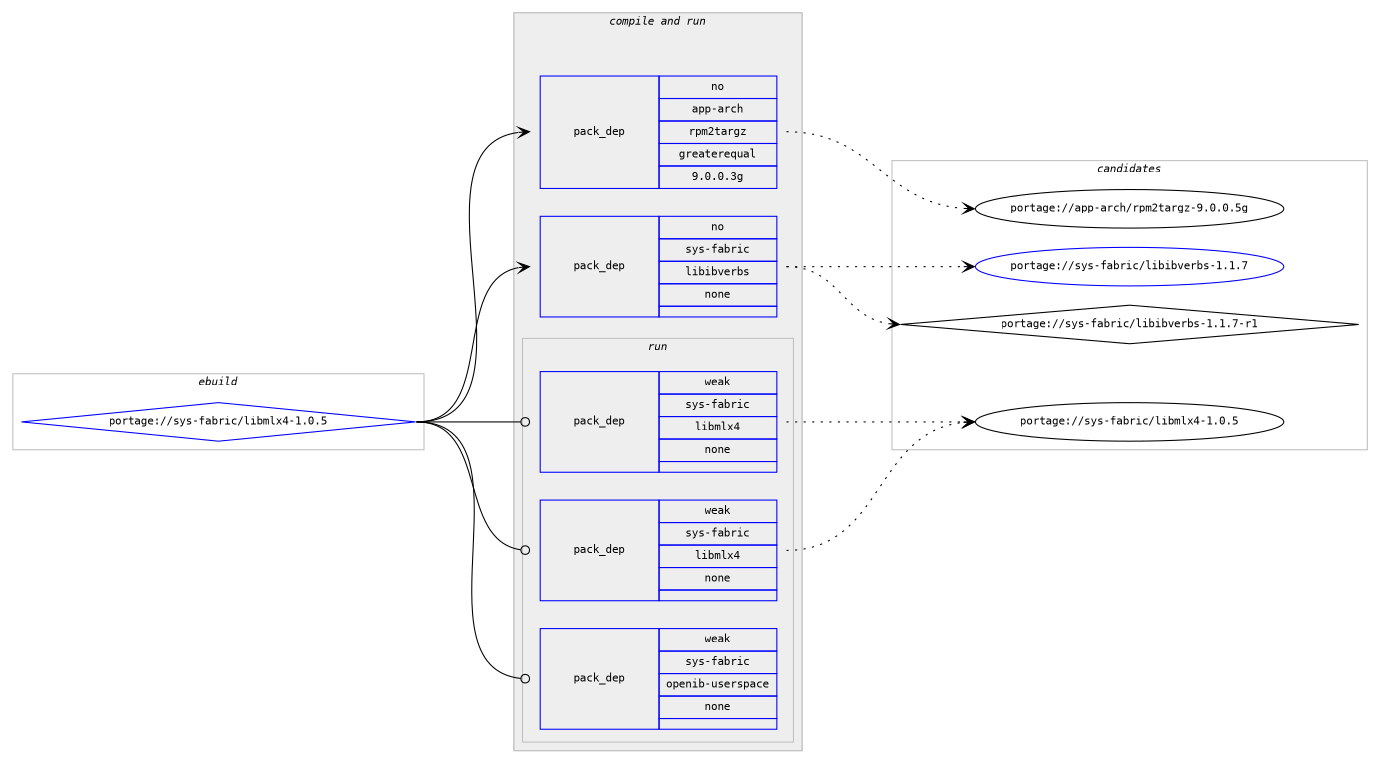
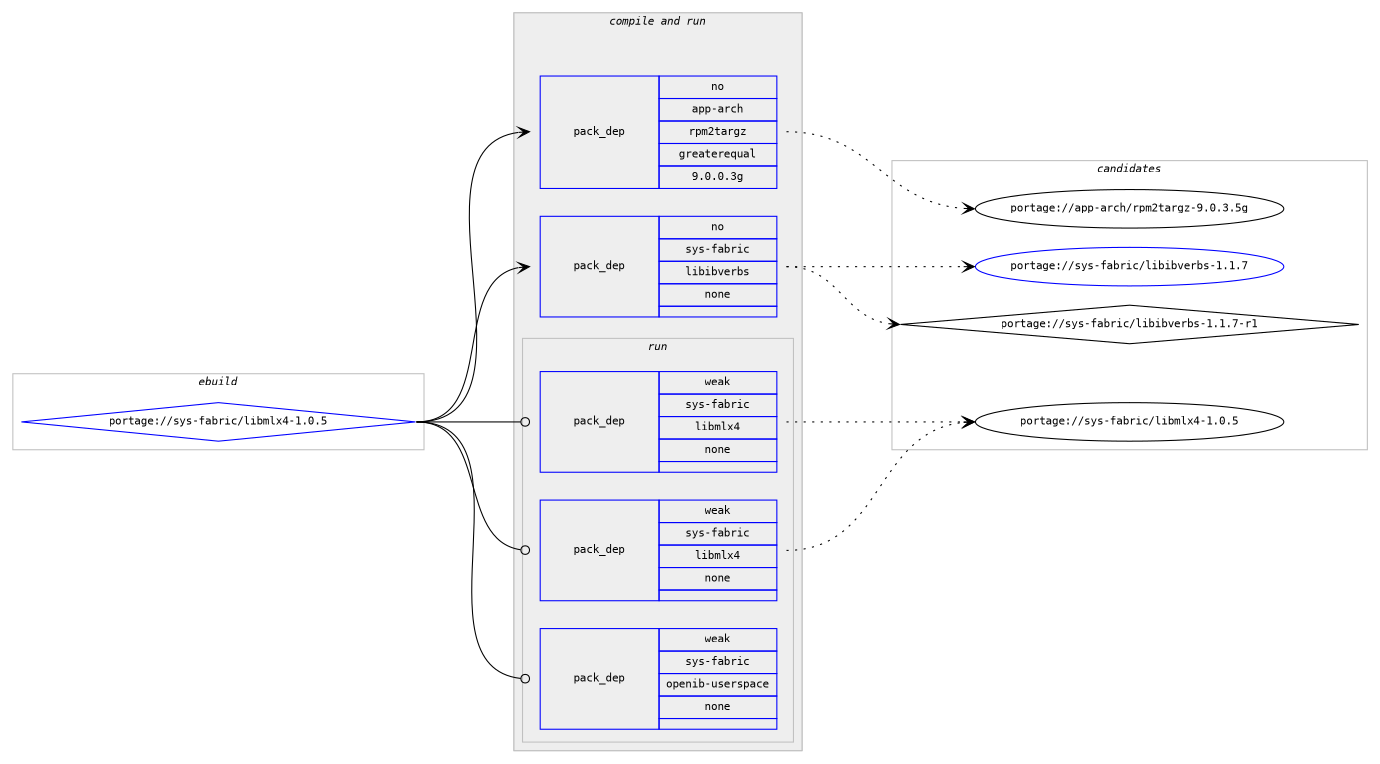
  digraph {
    compound=true
    concentrate=true
    fontname="DejaVu Sans Mono"
    fontsize=10
    newrank=true
    rankdir=LR
    ranksep=1.5
    node [color=blue fontname="DejaVu Sans Mono" fontsize=10 shape=none]
    edge [arrowhead=vee headport=w style=solid tailport=e weight=20 fontname="DejaVu Sans Mono"]
    n1 [label="portage://sys-fabric/libmlx4-1.0.5" width=4 shape=diamond]
    n2 [label=<<TABLE BORDER="0" CELLBORDER="1" CELLSPACING="0" CELLPADDING="4" WIDTH="220"><TR><TD ROWSPAN="6" CELLPADDING="30">pack_dep</TD></TR><TR><TD WIDTH="110">no</TD></TR><TR><TD>app-arch</TD></TR><TR><TD>rpm2targz</TD></TR><TR><TD>greaterequal</TD></TR><TR><TD>9.0.0.3g</TD></TR></TABLE>>]
    n3 [label=<<TABLE BORDER="0" CELLBORDER="1" CELLSPACING="0" CELLPADDING="4" WIDTH="220"><TR><TD ROWSPAN="6" CELLPADDING="30">pack_dep</TD></TR><TR><TD WIDTH="110">no</TD></TR><TR><TD>sys-fabric</TD></TR><TR><TD>libibverbs</TD></TR><TR><TD>none</TD></TR><TR><TD></TD></TR></TABLE>>]
    n4 [label=<<TABLE BORDER="0" CELLBORDER="1" CELLSPACING="0" CELLPADDING="4" WIDTH="220"><TR><TD ROWSPAN="6" CELLPADDING="30">pack_dep</TD></TR><TR><TD WIDTH="110">weak</TD></TR><TR><TD>sys-fabric</TD></TR><TR><TD>libmlx4</TD></TR><TR><TD>none</TD></TR><TR><TD></TD></TR></TABLE>>]
    n5 [label=<<TABLE BORDER="0" CELLBORDER="1" CELLSPACING="0" CELLPADDING="4" WIDTH="220"><TR><TD ROWSPAN="6" CELLPADDING="30">pack_dep</TD></TR><TR><TD WIDTH="110">weak</TD></TR><TR><TD>sys-fabric</TD></TR><TR><TD>libmlx4</TD></TR><TR><TD>none</TD></TR><TR><TD></TD></TR></TABLE>>]
    n6 [label=<<TABLE BORDER="0" CELLBORDER="1" CELLSPACING="0" CELLPADDING="4" WIDTH="220"><TR><TD ROWSPAN="6" CELLPADDING="30">pack_dep</TD></TR><TR><TD WIDTH="110">weak</TD></TR><TR><TD>sys-fabric</TD></TR><TR><TD>openib-userspace</TD></TR><TR><TD>none</TD></TR><TR><TD></TD></TR></TABLE>>]
-   n7 [color=black label="portage://app-arch/rpm2targz-9.0.0.5g" width=4 shape=ellipse]
+   n7 [color=black label="portage://app-arch/rpm2targz-9.0.3.5g" width=4 shape=ellipse]
    n8 [label="portage://sys-fabric/libibverbs-1.1.7" width=4 shape=ellipse]
    n9 [color=black label="portage://sys-fabric/libibverbs-1.1.7-r1" width=4 shape=diamond]
    n10 [color=black label="portage://sys-fabric/libmlx4-1.0.5" width=4 shape=ellipse]
    subgraph cluster_1 {
      color=gray
      label=<<i>ebuild</i>>
      rank=same
      n1
    }
    subgraph cluster_2 {
      color=gray
      label=<<i>dependencies</i>>
      subgraph cluster_3 {
        color=gray
        fillcolor="#eeeeee"
        label=<<i>compile</i>>
        style=filled
        subgraph sub_4 {
          color=gray
          fillcolor="#eeeeee"
          label=<<i>compile</i>>
          style=filled
          n2
        }
        subgraph sub_5 {
          color=gray
          fillcolor="#eeeeee"
          label=<<i>compile</i>>
          style=filled
          n3
        }
      }
      subgraph cluster_6 {
        color=gray
        fillcolor="#eeeeee"
        label=<<i>compile and run</i>>
        style=filled
      }
      subgraph cluster_7 {
        color=gray
        fillcolor="#eeeeee"
        label=<<i>run</i>>
        style=filled
        subgraph sub_8 {
          color=gray
          fillcolor="#eeeeee"
          label=<<i>run</i>>
          style=filled
          n4
        }
        subgraph sub_9 {
          color=gray
          fillcolor="#eeeeee"
          label=<<i>run</i>>
          style=filled
          n5
        }
        subgraph sub_10 {
          color=gray
          fillcolor="#eeeeee"
          label=<<i>run</i>>
          style=filled
          n6
        }
      }
    }
    subgraph cluster_11 {
      color=gray
      label=<<i>candidates</i>>
      rank=same
      subgraph sub_12 {
        color=black
        label=<<i>candidates</i>>
        nodesep=1
        rank=same
        n7
      }
      subgraph sub_13 {
        color=black
        label=<<i>candidates</i>>
        nodesep=1
        rank=same
        n8
        n9
      }
      subgraph sub_14 {
        color=black
        label=<<i>candidates</i>>
        nodesep=1
        rank=same
        n10
      }
      subgraph sub_15 {
        color=black
        label=<<i>candidates</i>>
        nodesep=1
        rank=same
        n10
      }
      subgraph sub_16 {
        color=black
        label=<<i>candidates</i>>
        nodesep=1
        rank=same
      }
    }
    n1 -> n2
    n1 -> n3
    n1 -> n4 [arrowhead=odot]
    n1 -> n5 [arrowhead=odot]
    n1 -> n6 [arrowhead=odot]
    n2 -> n7 [style=dotted weight=100]
    n3 -> n8 [style=dotted weight=100]
    n3 -> n9 [style=dotted weight=100]
    n4 -> n10 [style=dotted weight=100]
    n5 -> n10 [style=dotted weight=100]
  }
